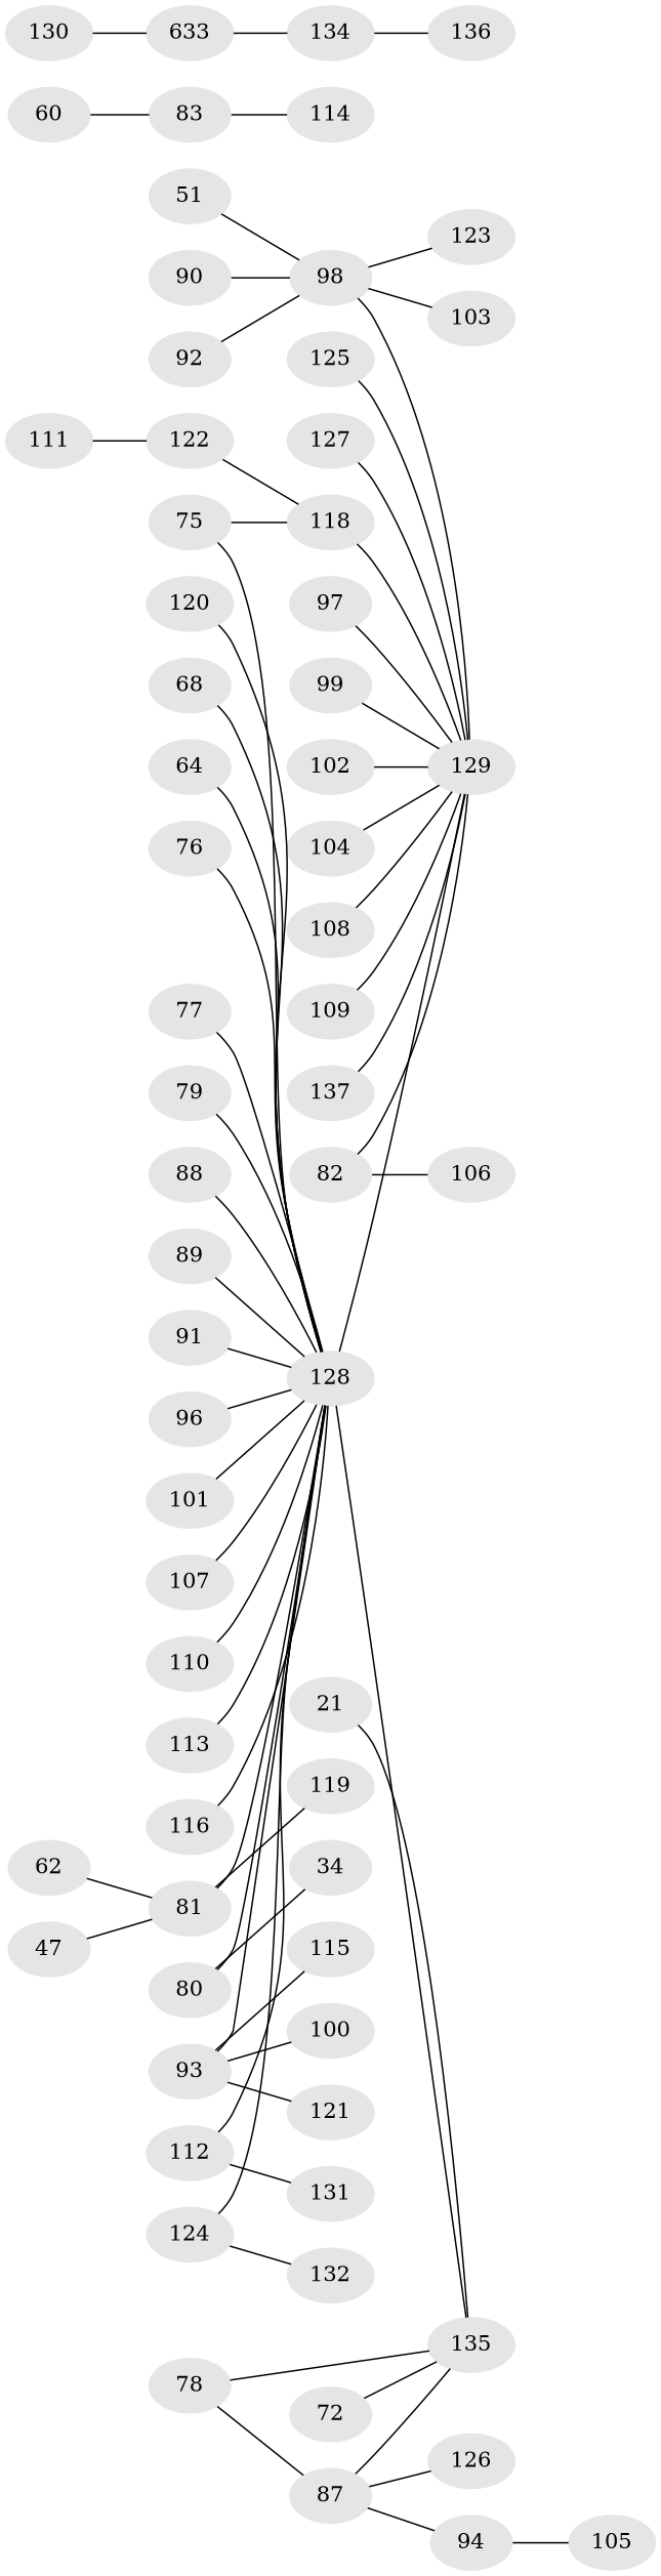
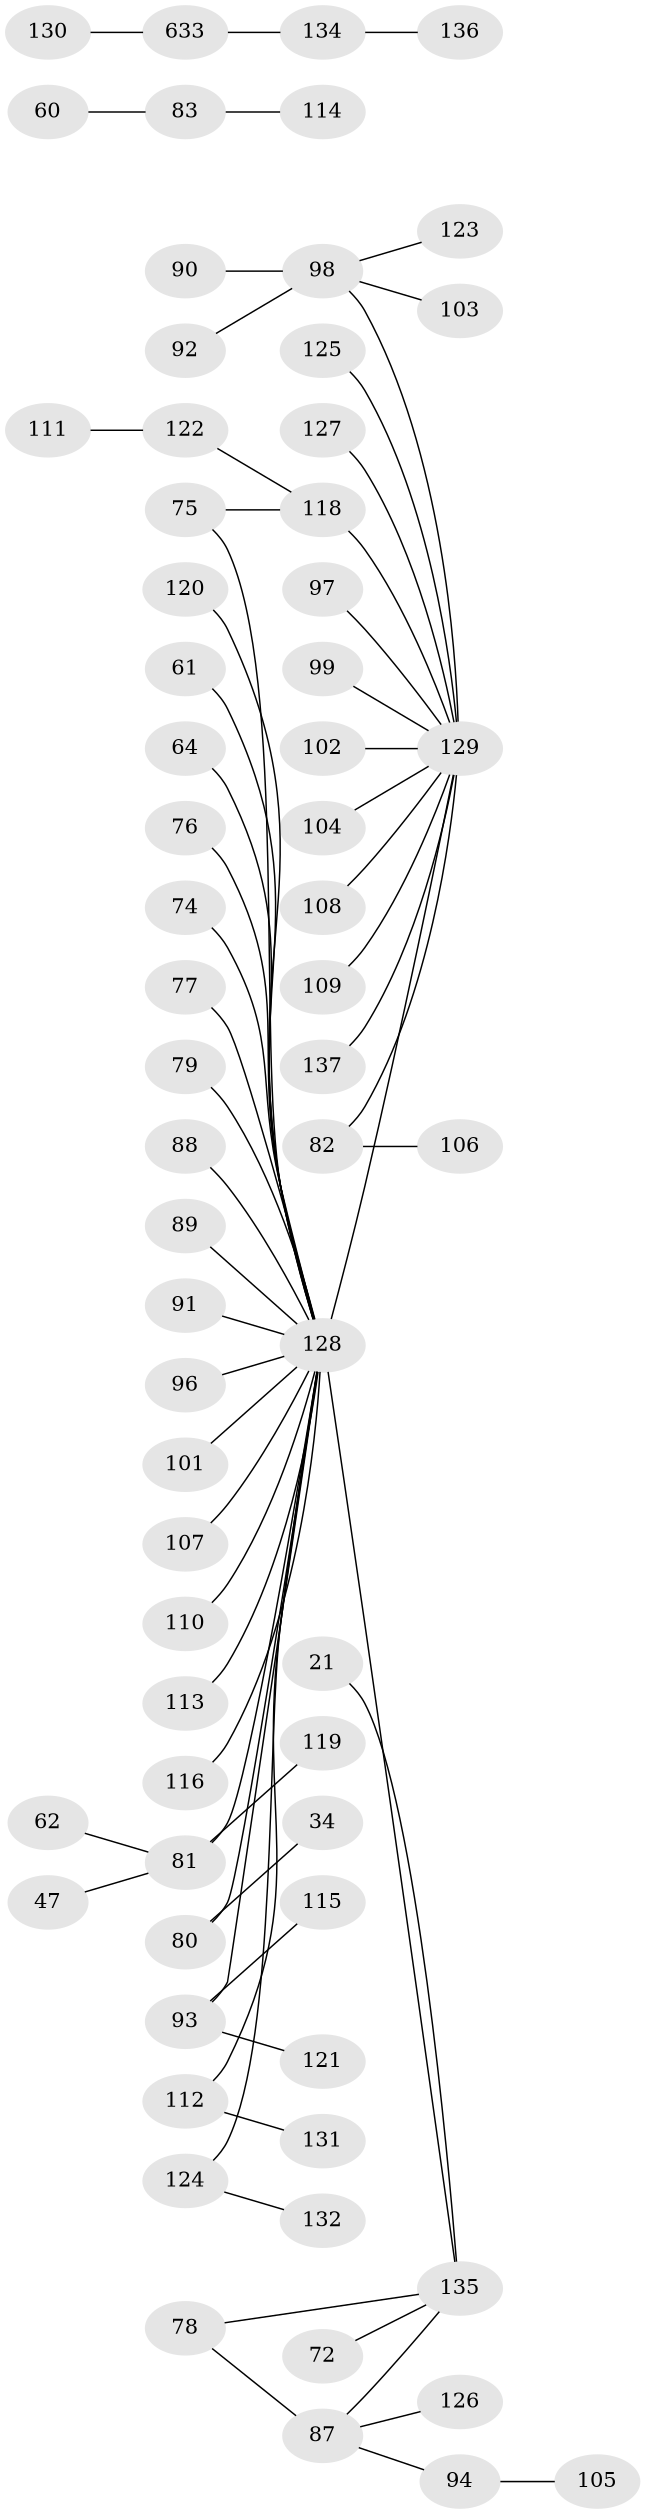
  graph {
    rankdir=LR
    node [color=gray90 style=filled]
    135 [super="+13+20+26+48"]
    21
    81 [super="+44"]
    128 [super="+3+10+19+27+8+25+30+7+36+38+40+31+54+35+39+59+45+43+46+53+55+57+67"]
    119
    47
    98 [super="+33+42+52+63"]
    129 [super="+49+69+65+68+86+71+95+73"]
    103
    123
-   51
    60 [super="+29+41"]
    83
    114
    87 [super="+28"]
    94
    126
-   61 [label=68]
+   61
    62
    64
    n21 [label=76]
    72
+   74
    75 [super="+58"]
    118
    77
    78
    79
    80
    n30 [label=34]
    82
    106
    105
    88
    89 [super="+34+50+76"]
    90
    91
    92
    93 [super="+85"]
    115
-   100
    121
    96
    97
    99
    101
    102
    104
    107
    108
    109
    110
    111
    122
    112
    131
    113
    116
    n59 [label=137]
    120
    n61 [label=633]
    130
    124
    132
    125
    127
    134
    136
    21 -- 135
    81 -- 128
    81 -- 119
    128 -- 135
    128 -- 129
    47 -- 81
    98 -- 129
    98 -- 103
    98 -- 123
-   51 -- 98
    60 -- 83
    83 -- 114
    87 -- 135
    87 -- 94
    87 -- 126
    94 -- 105
    61 -- 128
    62 -- 81
    64 -- 128
    n21 -- 128
    72 -- 135
+   74 -- 128
    75 -- 128
    75 -- 118
    118 -- 129
    77 -- 128
    78 -- 135
    78 -- 87
    79 -- 128
    80 -- 128
    80 -- n30
    82 -- 129
    82 -- 106
    88 -- 128
    89 -- 128
    90 -- 98
    91 -- 128
    92 -- 98
    93 -- 128
    93 -- 115
-   93 -- 100
    93 -- 121
    96 -- 128
    97 -- 129
    99 -- 129
    101 -- 128
    102 -- 129
    104 -- 129
    107 -- 128
    108 -- 129
    109 -- 129
    110 -- 128
    111 -- 122
    122 -- 118
    112 -- 128
    112 -- 131
    113 -- 128
    116 -- 128
    n59 -- 129
    120 -- 128
    n61 -- 134
    130 -- n61
    124 -- 128
    124 -- 132
    125 -- 129
    127 -- 129
    134 -- 136
  }
